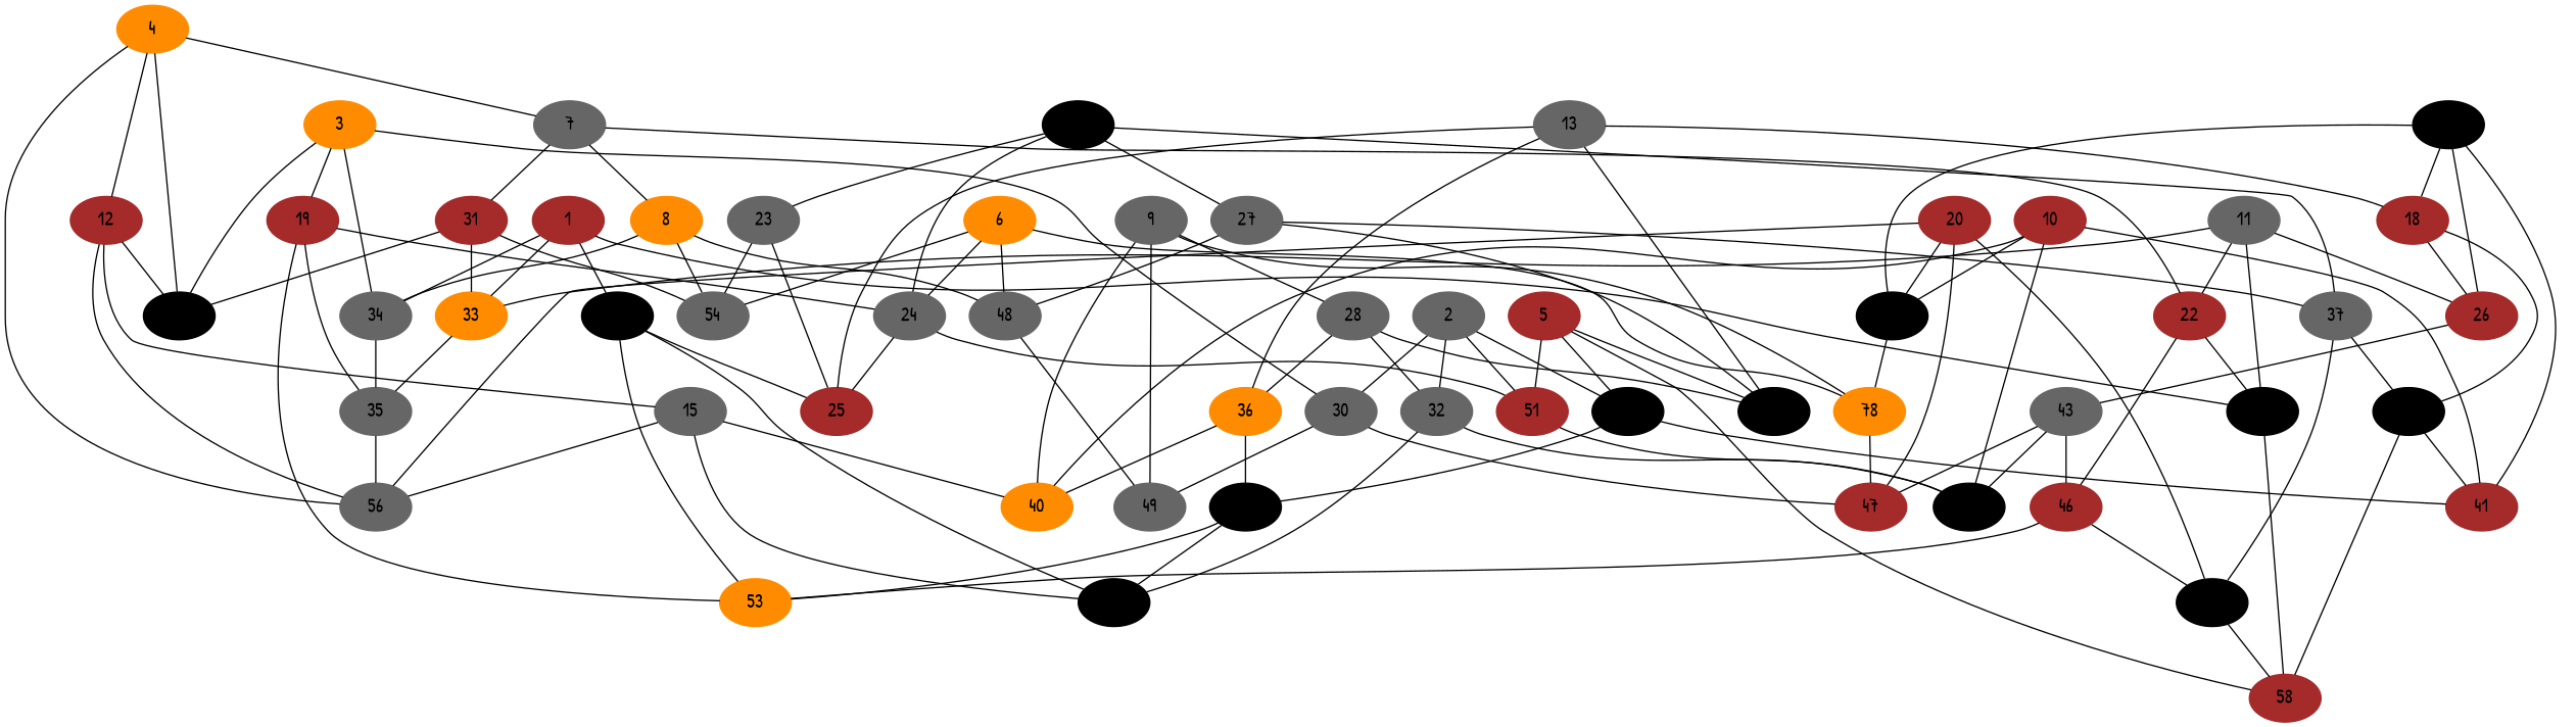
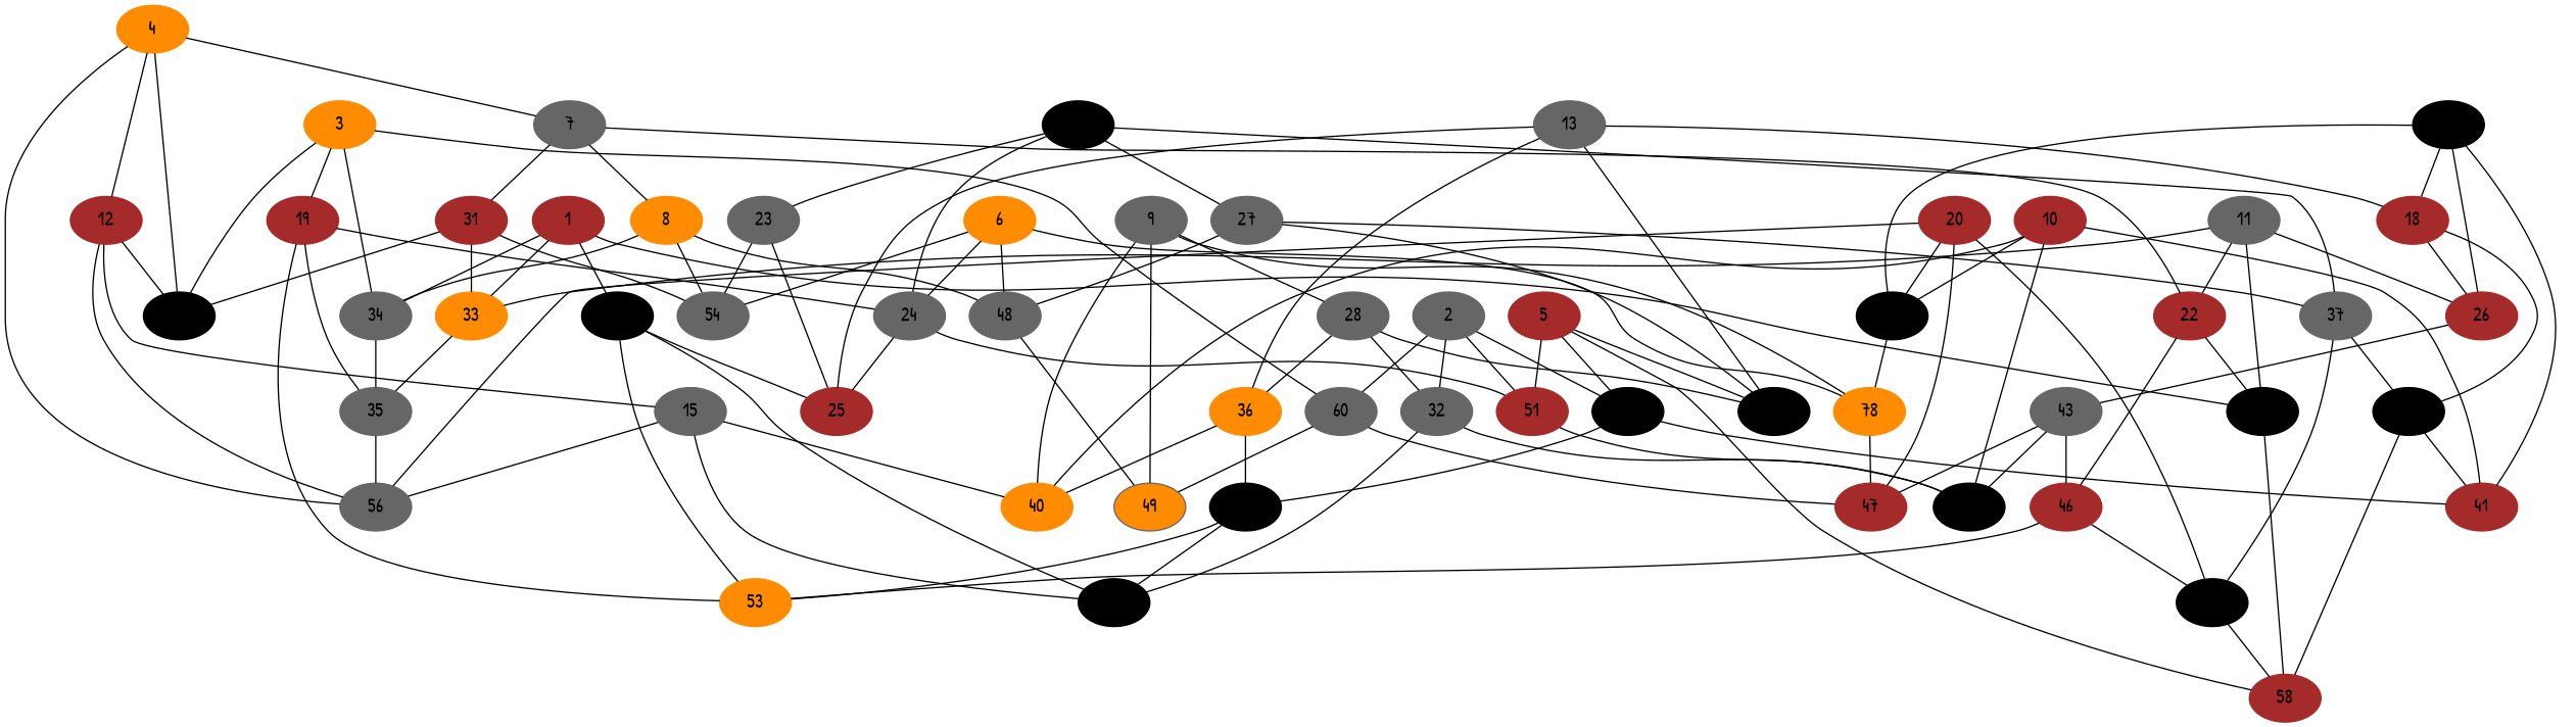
  graph {
    fontname="Patrick Hand"
    node [color=gray40 fontname="Patrick Hand" style=filled]
    edge [fontname="Patrick Hand"]
    1 [color=brown]
    14 [color=black]
    33 [color=darkorange]
    34
    52 [color=black]
    25 [color=brown]
    45 [color=black]
    53 [color=darkorange]
    35
    58 [color=brown]
    16 [color=black]
    2
-   30
+   30 [label=60]
    32
    51 [color=brown]
    41 [color=brown]
    42 [color=black]
-   49
+   49 [fillcolor=darkorange]
    47 [color=brown]
    57 [color=black]
    3 [color=darkorange]
    19 [color=brown]
    44 [color=black]
    24
    4 [color=darkorange]
    7
    12 [color=brown]
    56
    8 [color=darkorange]
    22 [color=brown]
    31 [color=brown]
    15
    5 [color=brown]
    55 [color=black]
    6 [color=darkorange]
    n36 [color=darkorange label=78]
    48
    54
    46 [color=brown]
    9
    28
    40 [color=darkorange]
    36 [color=darkorange]
    10 [color=brown]
    29 [color=black]
    11
    26 [color=brown]
    43
    13
    18 [color=brown]
    39 [color=black]
    23
    17 [color=black]
    20 [color=brown]
    50 [color=black]
    21 [color=black]
    27
    37
    1 -- 14
    1 -- 33
    1 -- 34
    1 -- 52
    14 -- 25
    14 -- 45
    14 -- 53
    33 -- 35
    34 -- 35
    52 -- 58
    35 -- 56
    16 -- 41
    16 -- 42
    2 -- 16
    2 -- 30
    2 -- 32
    2 -- 51
    30 -- 49
    30 -- 47
    32 -- 45
    32 -- 57
    51 -- 57
    42 -- 45
    42 -- 53
    3 -- 34
    3 -- 30
    3 -- 19
    3 -- 44
    19 -- 53
    19 -- 35
    19 -- 24
    24 -- 25
    24 -- 51
    4 -- 44
    4 -- 7
    4 -- 12
    4 -- 56
    7 -- 8
    7 -- 22
    7 -- 31
    12 -- 44
    12 -- 56
    12 -- 15
    8 -- 34
    8 -- 48
    8 -- 54
    22 -- 52
    22 -- 46
    31 -- 33
    31 -- 44
    31 -- 54
    15 -- 45
    15 -- 56
    15 -- 40
    5 -- 58
    5 -- 16
    5 -- 51
    5 -- 55
    6 -- 24
    6 -- n36
    6 -- 48
    6 -- 54
    n36 -- 47
    48 -- 49
    46 -- 53
    46 -- 50
    9 -- 49
    9 -- n36
    9 -- 28
    9 -- 40
    28 -- 32
    28 -- 55
    28 -- 36
    36 -- 42
    36 -- 40
    10 -- 41
    10 -- 57
    10 -- 40
    10 -- 29
    29 -- n36
    11 -- 33
    11 -- 52
    11 -- 22
    11 -- 26
    26 -- 43
    43 -- 47
    43 -- 57
    43 -- 46
    13 -- 25
    13 -- 55
    13 -- 36
    13 -- 18
    18 -- 26
    18 -- 39
    39 -- 58
    39 -- 41
    23 -- 25
    23 -- 54
    17 -- 41
    17 -- 29
    17 -- 26
    17 -- 18
    20 -- 47
    20 -- 56
    20 -- 29
    20 -- 50
    50 -- 58
    21 -- 24
    21 -- 23
    21 -- 27
    21 -- 37
    27 -- 55
    27 -- 48
    27 -- 37
    37 -- 39
    37 -- 50
  }
